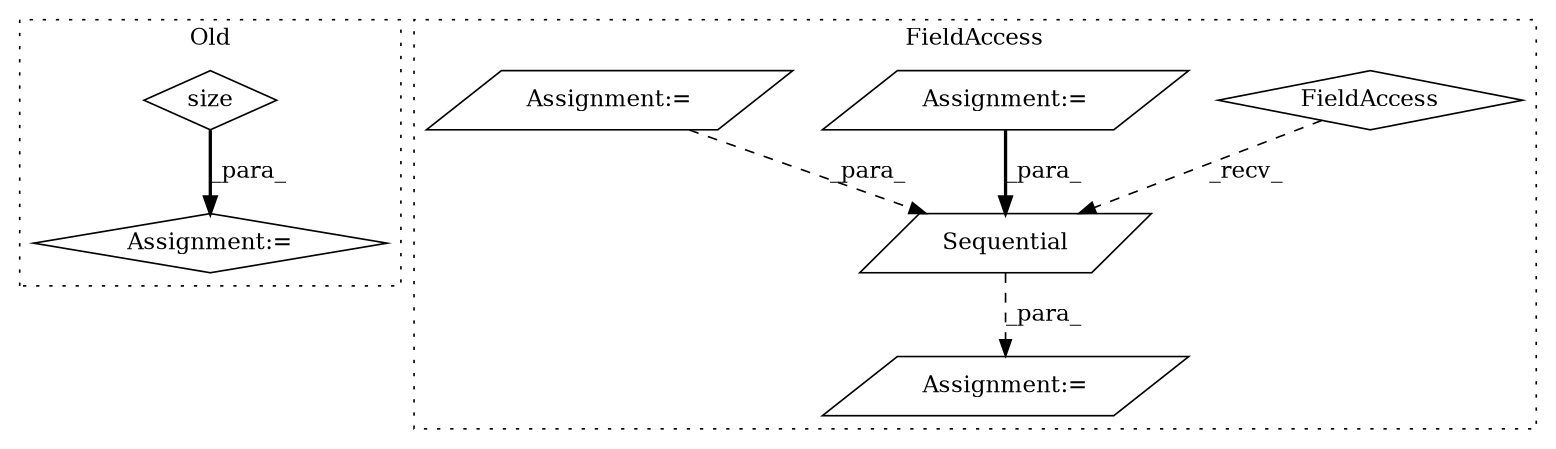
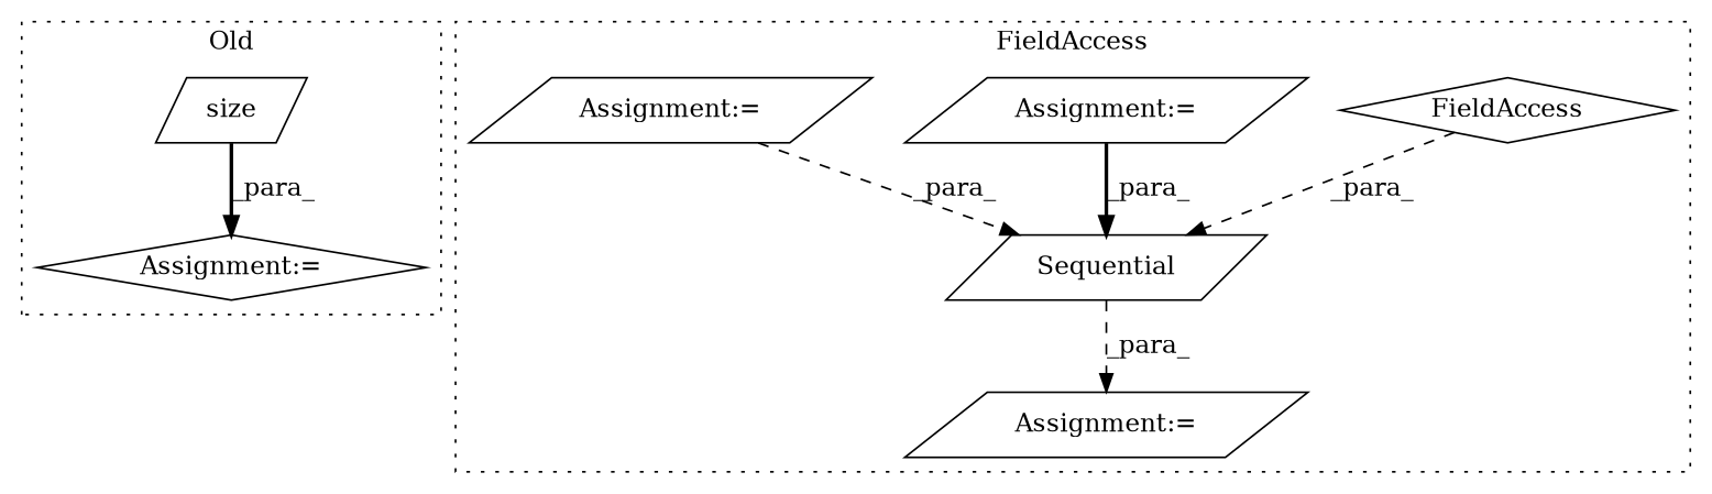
  digraph {
    node [a=7 l=1 shape=parallelogram]
    edge [style=dashed]
-   n1 [a=32 l=6 label=size s=17961 shape=diamond]
+   n1 [a=32 l=6 label=size s=17961]
    n2 [label="Assignment:=" s=17922 shape=diamond]
    n3 [a=32 l="11,1" label=Sequential s="12503,12529"]
    n4 [a=22 l=8 label=FieldAccess s=12494 shape=diamond]
    n5 [label="Assignment:=" s=12414]
    n6 [label="Assignment:=" s=12493]
    n7 [label="Assignment:=" s=12189]
    subgraph cluster_1 {
      label=Old
      style=dotted
      n1
      n2
    }
    subgraph cluster_2 {
      label=FieldAccess
      style=dotted
      n3
      n4
      n5
      n6
      n7
    }
    n1 -> n2 [label=_para_ style=bold]
    n3 -> n6 [label=_para_]
-   n4 -> n3 [label=_recv_]
+   n4 -> n3 [label=_para_]
    n5 -> n3 [label=_para_ style=bold]
    n7 -> n3 [label=_para_]
  }
